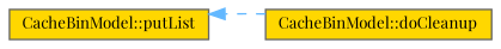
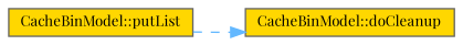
  digraph {
    rankdir=LR
    fontname="Playfair Display"
    node [fillcolor=gold fontname="Playfair Display" fontsize=10 shape=box style=filled]
    n1 [color=gray40 fontcolor=black height=0.2 label="CacheBinModel::putList" width=0.4]
    n2 [color=grey40 height=0.2 label="CacheBinModel::doCleanup" width=0.4]
-   n2 -> n1 [color=steelblue1 fontname="Playfair Display" fontsize=10 labelfontname=Helvetica labelfontsize=10 style=dashed]
+   n1 -> n2 [color=steelblue1 fontname="Playfair Display" fontsize=10 labelfontname=Helvetica labelfontsize=10 style=dashed]
  }
